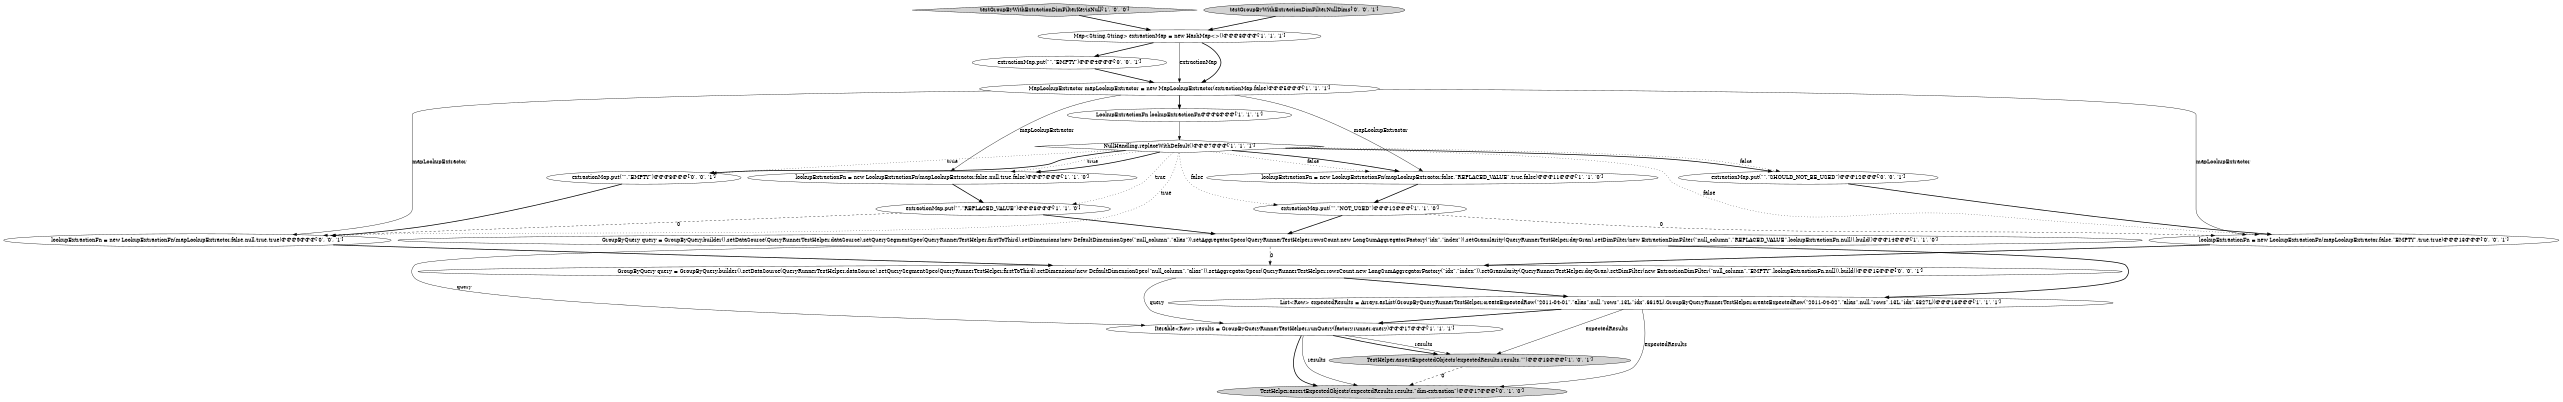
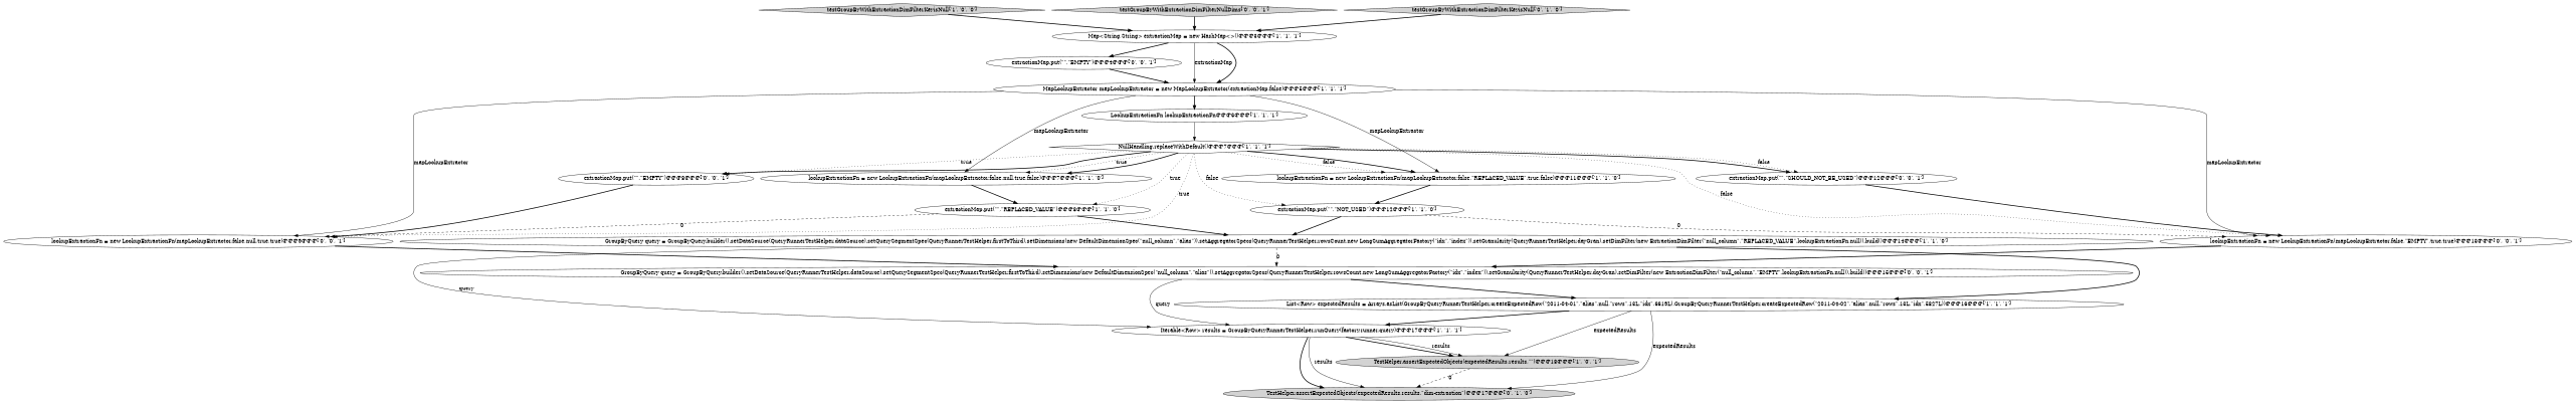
  digraph {
    node [fillcolor=white shape=ellipse style=filled]
    edge [style=bold]
    n1 [label="extractionMap.put(\"\",\"EMPTY\")@@@8@@@['0', '0', '1']"]
    n2 [label="lookupExtractionFn = new LookupExtractionFn(mapLookupExtractor,false,null,true,true)@@@9@@@['0', '0', '1']"]
    n3 [label="GroupByQuery query = GroupByQuery.builder().setDataSource(QueryRunnerTestHelper.dataSource).setQuerySegmentSpec(QueryRunnerTestHelper.firstToThird).setDimensions(new DefaultDimensionSpec(\"null_column\",\"alias\")).setAggregatorSpecs(QueryRunnerTestHelper.rowsCount,new LongSumAggregatorFactory(\"idx\",\"index\")).setGranularity(QueryRunnerTestHelper.dayGran).setDimFilter(new ExtractionDimFilter(\"null_column\",\"EMPTY\",lookupExtractionFn,null)).build()@@@15@@@['0', '0', '1']"]
    n4 [label="extractionMap.put(\"\",\"REPLACED_VALUE\")@@@8@@@['1', '1', '0']"]
    n5 [label="GroupByQuery query = GroupByQuery.builder().setDataSource(QueryRunnerTestHelper.dataSource).setQuerySegmentSpec(QueryRunnerTestHelper.firstToThird).setDimensions(new DefaultDimensionSpec(\"null_column\",\"alias\")).setAggregatorSpecs(QueryRunnerTestHelper.rowsCount,new LongSumAggregatorFactory(\"idx\",\"index\")).setGranularity(QueryRunnerTestHelper.dayGran).setDimFilter(new ExtractionDimFilter(\"null_column\",\"REPLACED_VALUE\",lookupExtractionFn,null)).build()@@@14@@@['1', '1', '0']"]
    n6 [label="List<Row> expectedResults = Arrays.asList(GroupByQueryRunnerTestHelper.createExpectedRow(\"2011-04-01\",\"alias\",null,\"rows\",13L,\"idx\",6619L),GroupByQueryRunnerTestHelper.createExpectedRow(\"2011-04-02\",\"alias\",null,\"rows\",13L,\"idx\",5827L))@@@16@@@['1', '1', '1']"]
    n7 [label="Iterable<Row> results = GroupByQueryRunnerTestHelper.runQuery(factory,runner,query)@@@17@@@['1', '1', '1']"]
    n8 [fillcolor=lightgray label="TestHelper.assertExpectedObjects(expectedResults,results,\"\")@@@18@@@['1', '0', '1']"]
    n9 [fillcolor=lightgray label="TestHelper.assertExpectedObjects(expectedResults,results,\"dim-extraction\")@@@17@@@['0', '1', '0']"]
    n10 [label="extractionMap.put(\"\",\"SHOULD_NOT_BE_USED\")@@@12@@@['0', '0', '1']"]
    n11 [label="lookupExtractionFn = new LookupExtractionFn(mapLookupExtractor,false,\"EMPTY\",true,true)@@@13@@@['0', '0', '1']"]
    n12 [label="lookupExtractionFn = new LookupExtractionFn(mapLookupExtractor,false,\"REPLACED_VALUE\",true,false)@@@11@@@['1', '1', '0']"]
    n13 [label="extractionMap.put(\"\",\"NOT_USED\")@@@12@@@['1', '1', '0']"]
    n14 [fillcolor=lightgray label="testGroupByWithExtractionDimFilterKeyisNull['1', '0', '0']" shape=diamond]
    n15 [label="Map<String,String> extractionMap = new HashMap<>()@@@3@@@['1', '1', '1']"]
    n16 [label="extractionMap.put(\"\",\"EMPTY\")@@@4@@@['0', '0', '1']"]
    n17 [label="MapLookupExtractor mapLookupExtractor = new MapLookupExtractor(extractionMap,false)@@@5@@@['1', '1', '1']"]
    n18 [label="LookupExtractionFn lookupExtractionFn@@@6@@@['1', '1', '1']"]
    n19 [label="NullHandling.replaceWithDefault()@@@7@@@['1', '1', '1']" shape=diamond]
    n20 [label="lookupExtractionFn = new LookupExtractionFn(mapLookupExtractor,false,null,true,false)@@@7@@@['1', '1', '0']"]
-   n21 [fillcolor=lightgray label="testGroupByWithExtractionDimFilterNullDims['0', '0', '1']"]
+   n21 [fillcolor=lightgray label="testGroupByWithExtractionDimFilterNullDims['0', '0', '1']" shape=diamond]
+   n22 [fillcolor=lightgray label="testGroupByWithExtractionDimFilterKeyisNull['0', '1', '0']" shape=diamond]
    n1 -> n2
    n2 -> n3
    n3 -> n6
    n3 -> n7 [label=query style=solid]
    n4 -> n2 [label=0 style=dashed]
    n4 -> n5
    n5 -> n3 [label=0 style=dashed]
    n5 -> n6
    n5 -> n7 [label=query style=solid]
    n6 -> n7
    n6 -> n8 [label=expectedResults style=solid]
    n6 -> n9 [label=expectedResults style=solid]
    n7 -> n8
    n7 -> n8 [label=results style=solid]
    n7 -> n9
    n7 -> n9 [label=results style=solid]
    n8 -> n9 [label=0 style=dashed]
    n10 -> n11
    n11 -> n3
    n12 -> n13
    n13 -> n5
    n13 -> n11 [label=0 style=dashed]
    n14 -> n15
    n15 -> n16
    n15 -> n17 [label=extractionMap style=solid]
    n15 -> n17
    n16 -> n17
    n17 -> n2 [label=mapLookupExtractor style=solid]
    n17 -> n11 [label=mapLookupExtractor style=solid]
    n17 -> n12 [label=mapLookupExtractor style=solid]
    n17 -> n18
    n17 -> n20 [label=mapLookupExtractor style=solid]
    n18 -> n19 [style=solid]
    n19 -> n1
    n19 -> n1 [label=true style=dotted]
    n19 -> n2 [label=true style=dotted]
    n19 -> n4 [label=true style=dotted]
    n19 -> n10
    n19 -> n10 [label=false style=dotted]
    n19 -> n11 [label=false style=dotted]
    n19 -> n12
    n19 -> n12 [label=false style=dotted]
    n19 -> n13 [label=false style=dotted]
    n19 -> n20
    n19 -> n20 [label=true style=dotted]
    n20 -> n4
    n21 -> n15
+   n22 -> n15
  }
